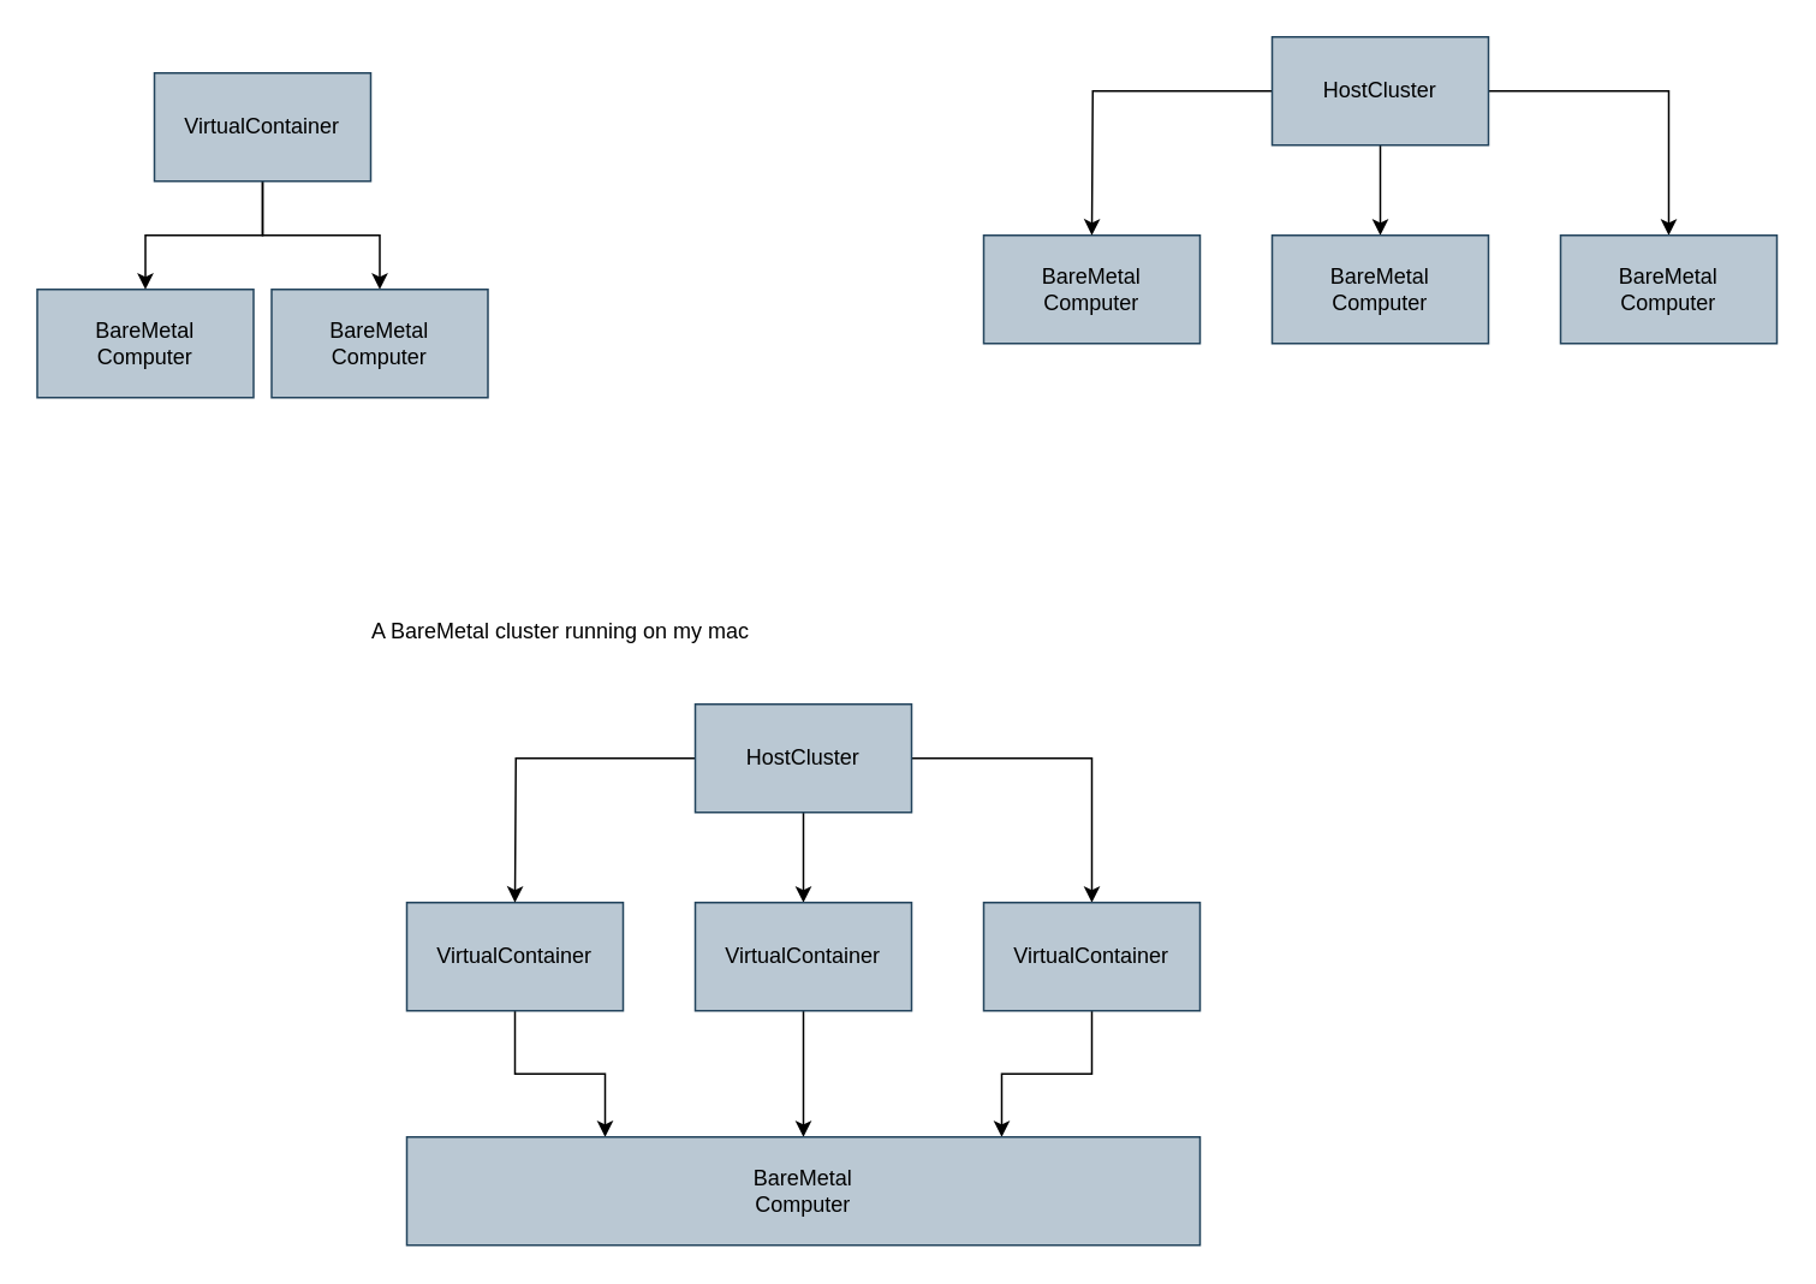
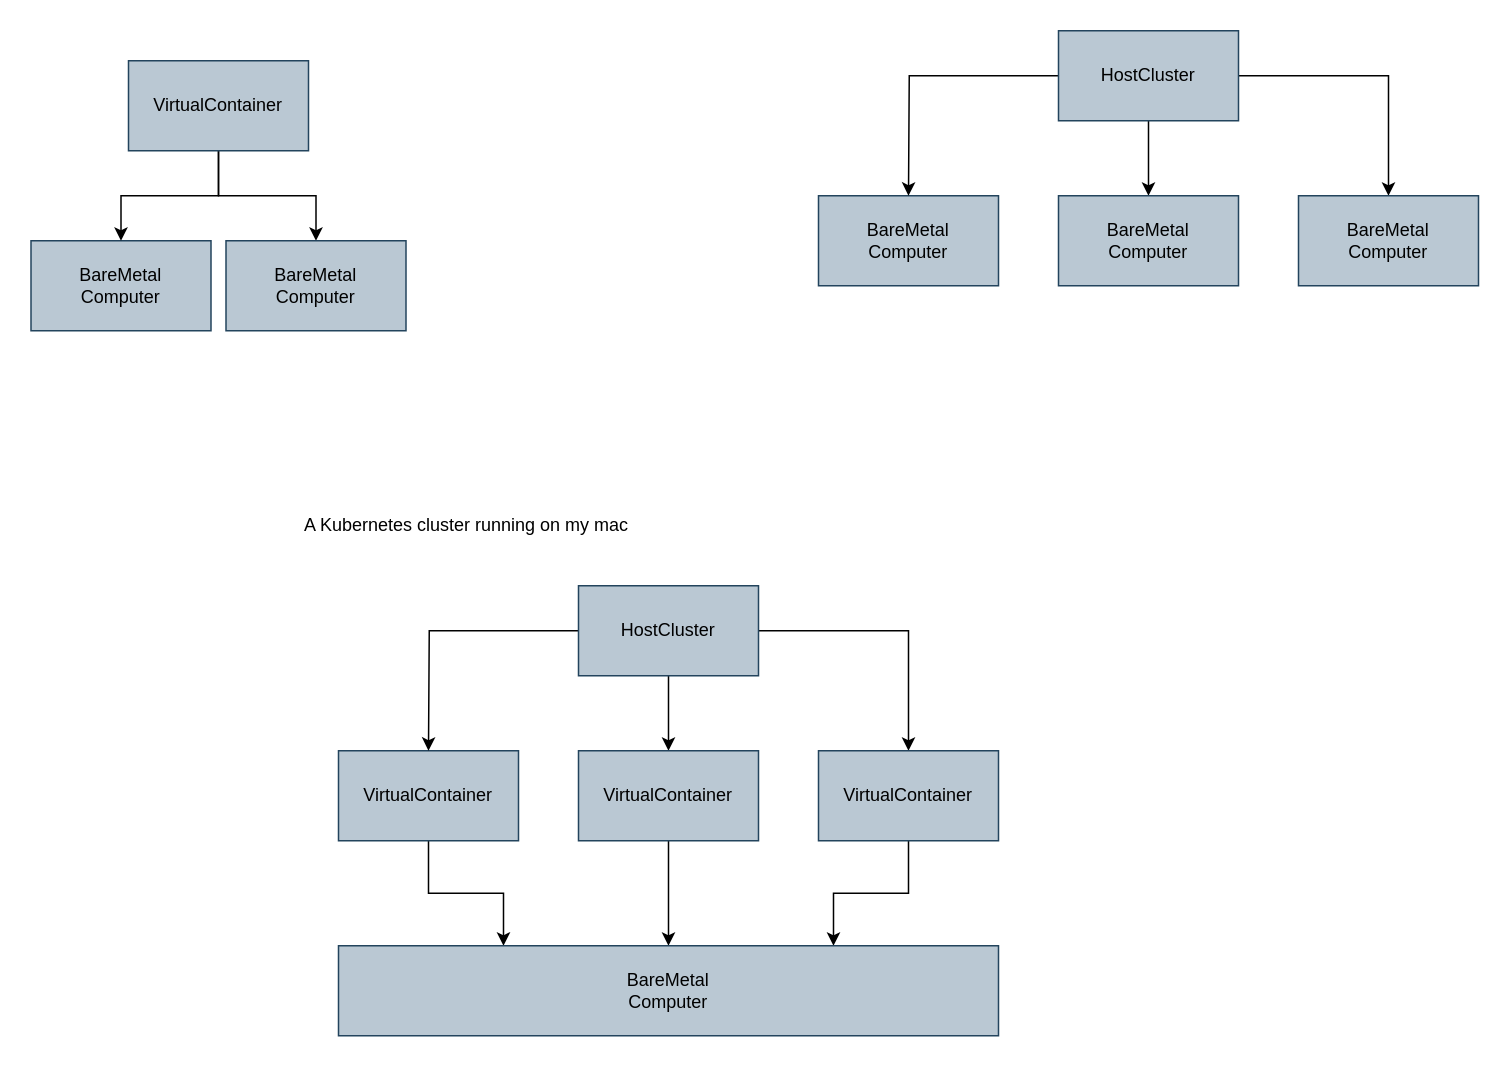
  <mxCell id="0" />
  <mxCell id="1" parent="0" />
  <mxCell id="2" value="BareMetal&lt;br&gt;Computer" style="rounded=0;whiteSpace=wrap;html=1;align=center;fillColor=#bac8d3;strokeColor=#23445d;" parent="1" vertex="1"><mxGeometry x="545" y="130" width="120" height="60" as="geometry" /></mxCell>
  <mxCell id="3" style="edgeStyle=orthogonalEdgeStyle;rounded=0;orthogonalLoop=1;jettySize=auto;html=1;entryX=0.5;entryY=0;entryDx=0;entryDy=0;" parent="1" source="6" target="7" edge="1"><mxGeometry relative="1" as="geometry" /></mxCell>
  <mxCell id="4" style="edgeStyle=orthogonalEdgeStyle;rounded=0;orthogonalLoop=1;jettySize=auto;html=1;" parent="1" source="6" target="8" edge="1"><mxGeometry relative="1" as="geometry" /></mxCell>
  <mxCell id="5" style="edgeStyle=orthogonalEdgeStyle;rounded=0;orthogonalLoop=1;jettySize=auto;html=1;" parent="1" source="6" edge="1"><mxGeometry relative="1" as="geometry"><mxPoint x="605" y="130" as="targetPoint" /></mxGeometry></mxCell>
  <mxCell id="6" value="HostCluster" style="rounded=0;whiteSpace=wrap;html=1;align=center;fillColor=#bac8d3;strokeColor=#23445d;" parent="1" vertex="1"><mxGeometry x="705" y="20" width="120" height="60" as="geometry" /></mxCell>
  <mxCell id="7" value="BareMetal&lt;br&gt;Computer" style="rounded=0;whiteSpace=wrap;html=1;align=center;fillColor=#bac8d3;strokeColor=#23445d;" parent="1" vertex="1"><mxGeometry x="865" y="130" width="120" height="60" as="geometry" /></mxCell>
  <mxCell id="8" value="BareMetal&lt;br&gt;Computer" style="rounded=0;whiteSpace=wrap;html=1;align=center;fillColor=#bac8d3;strokeColor=#23445d;" parent="1" vertex="1"><mxGeometry x="705" y="130" width="120" height="60" as="geometry" /></mxCell>
  <mxCell id="9" value="BareMetal&lt;br&gt;Computer" style="rounded=0;whiteSpace=wrap;html=1;align=center;fillColor=#bac8d3;strokeColor=#23445d;" parent="1" vertex="1"><mxGeometry x="20" y="160" width="120" height="60" as="geometry" /></mxCell>
  <mxCell id="10" style="edgeStyle=orthogonalEdgeStyle;rounded=0;orthogonalLoop=1;jettySize=auto;html=1;" parent="1" source="12" target="13" edge="1"><mxGeometry relative="1" as="geometry" /></mxCell>
  <mxCell id="11" style="edgeStyle=orthogonalEdgeStyle;rounded=0;orthogonalLoop=1;jettySize=auto;html=1;" parent="1" source="12" target="9" edge="1"><mxGeometry relative="1" as="geometry" /></mxCell>
  <mxCell id="12" value="VirtualContainer" style="rounded=0;whiteSpace=wrap;html=1;align=center;fillColor=#bac8d3;strokeColor=#23445d;" parent="1" vertex="1"><mxGeometry x="85" y="40" width="120" height="60" as="geometry" /></mxCell>
  <mxCell id="13" value="BareMetal&lt;br&gt;Computer" style="rounded=0;whiteSpace=wrap;html=1;align=center;fillColor=#bac8d3;strokeColor=#23445d;" parent="1" vertex="1"><mxGeometry x="150" y="160" width="120" height="60" as="geometry" /></mxCell>
  <mxCell id="14" style="edgeStyle=orthogonalEdgeStyle;rounded=0;orthogonalLoop=1;jettySize=auto;html=1;entryX=0.25;entryY=0;entryDx=0;entryDy=0;startArrow=none;startFill=0;" parent="1" source="15" target="24" edge="1"><mxGeometry relative="1" as="geometry" /></mxCell>
  <mxCell id="15" value="VirtualContainer" style="rounded=0;whiteSpace=wrap;html=1;align=center;fillColor=#bac8d3;strokeColor=#23445d;" parent="1" vertex="1"><mxGeometry x="225" y="500" width="120" height="60" as="geometry" /></mxCell>
  <mxCell id="16" style="edgeStyle=orthogonalEdgeStyle;rounded=0;orthogonalLoop=1;jettySize=auto;html=1;entryX=0.5;entryY=0;entryDx=0;entryDy=0;" parent="1" source="19" target="21" edge="1"><mxGeometry relative="1" as="geometry" /></mxCell>
  <mxCell id="17" style="edgeStyle=orthogonalEdgeStyle;rounded=0;orthogonalLoop=1;jettySize=auto;html=1;" parent="1" source="19" target="23" edge="1"><mxGeometry relative="1" as="geometry" /></mxCell>
  <mxCell id="18" style="edgeStyle=orthogonalEdgeStyle;rounded=0;orthogonalLoop=1;jettySize=auto;html=1;" parent="1" source="19" edge="1"><mxGeometry relative="1" as="geometry"><mxPoint x="285" y="500" as="targetPoint" /></mxGeometry></mxCell>
  <mxCell id="19" value="HostCluster" style="rounded=0;whiteSpace=wrap;html=1;align=center;fillColor=#bac8d3;strokeColor=#23445d;" parent="1" vertex="1"><mxGeometry x="385" y="390" width="120" height="60" as="geometry" /></mxCell>
  <mxCell id="20" style="edgeStyle=orthogonalEdgeStyle;rounded=0;orthogonalLoop=1;jettySize=auto;html=1;entryX=0.75;entryY=0;entryDx=0;entryDy=0;startArrow=none;startFill=0;" parent="1" source="21" target="24" edge="1"><mxGeometry relative="1" as="geometry" /></mxCell>
  <mxCell id="21" value="VirtualContainer" style="rounded=0;whiteSpace=wrap;html=1;align=center;fillColor=#bac8d3;strokeColor=#23445d;" parent="1" vertex="1"><mxGeometry x="545" y="500" width="120" height="60" as="geometry" /></mxCell>
  <mxCell id="22" style="edgeStyle=orthogonalEdgeStyle;rounded=0;orthogonalLoop=1;jettySize=auto;html=1;startArrow=none;startFill=0;" parent="1" source="23" target="24" edge="1"><mxGeometry relative="1" as="geometry" /></mxCell>
  <mxCell id="23" value="VirtualContainer" style="rounded=0;whiteSpace=wrap;html=1;align=center;fillColor=#bac8d3;strokeColor=#23445d;" parent="1" vertex="1"><mxGeometry x="385" y="500" width="120" height="60" as="geometry" /></mxCell>
  <mxCell id="24" value="BareMetal&lt;br&gt;Computer" style="rounded=0;whiteSpace=wrap;html=1;align=center;fillColor=#bac8d3;strokeColor=#23445d;" parent="1" vertex="1"><mxGeometry x="225" y="630" width="440" height="60" as="geometry" /></mxCell>
- <mxCell id="25" value="A BareMetal cluster running on my mac" style="text;html=1;align=center;verticalAlign=middle;resizable=0;points=[];autosize=1;strokeColor=none;" parent="1" vertex="1"><mxGeometry x="195" y="340" width="230" height="20" as="geometry" /></mxCell>
+ <mxCell id="25" value="A Kubernetes cluster running on my mac" style="text;html=1;align=center;verticalAlign=middle;resizable=0;points=[];autosize=1;strokeColor=none;" parent="1" vertex="1"><mxGeometry x="195" y="340" width="230" height="20" as="geometry" /></mxCell>
